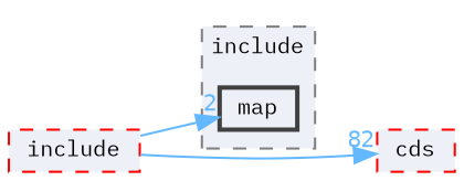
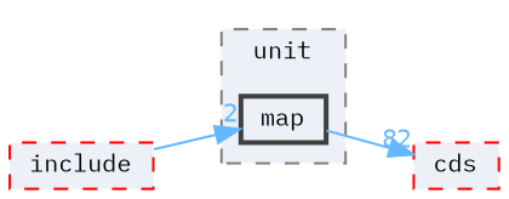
  digraph {
    compound=true
    fontname="IBM Plex Mono"
    rankdir=LR
    node [color=red fillcolor="#edf0f7" fontname="IBM Plex Mono" fontsize=10 shape=box style="filled,dashed"]
    edge [color=steelblue1 fontcolor=steelblue1 fontname="IBM Plex Mono" fontsize=10 labeldistance=1.5 labelfontname=Helvetica labelfontsize=10]
    n1 [color=grey25 height=0.2 label=map style="filled,bold" width=0.4]
    n2 [height=0.2 label=cds width=0.4]
    n3 [height=0.2 label=include width=0.4]
    subgraph cluster_1 {
      bgcolor="#edf0f7"
      fontsize=10
-     label=include
+     label=unit
      pencolor=grey50
      style="filled,dashed"
      n1
    }
-   n3 -> n2 [headlabel=82]
+   n1 -> n2 [headlabel=82]
    n3 -> n1 [headlabel=2]
  }
